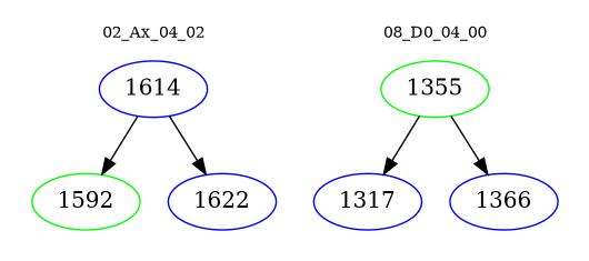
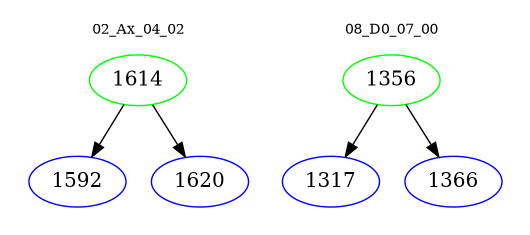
  digraph {
    fontname="DejaVu Serif"
    node [color=green fontname="DejaVu Serif"]
    edge [color=black fontname="DejaVu Serif"]
-   n1 [color=blue label=1614]
-   n2 [label=1592]
-   n3 [color=blue label=1622]
-   n4 [label=1355]
+   n1 [label=1614]
+   n2 [color=blue label=1592]
+   n3 [color=blue label=1620]
+   n4 [label=1356]
    n5 [color=blue label=1317]
    n6 [color=blue label=1366]
    subgraph cluster_1 {
      color=white
      fontsize=10
      label="02_Ax_04_02"
      n1
      n2
      n3
    }
    subgraph cluster_2 {
      color=white
      fontsize=10
-     label="08_D0_04_00"
+     label="08_D0_07_00"
      n4
      n5
      n6
    }
    n1 -> n2
    n1 -> n3
    n4 -> n5
    n4 -> n6
  }
